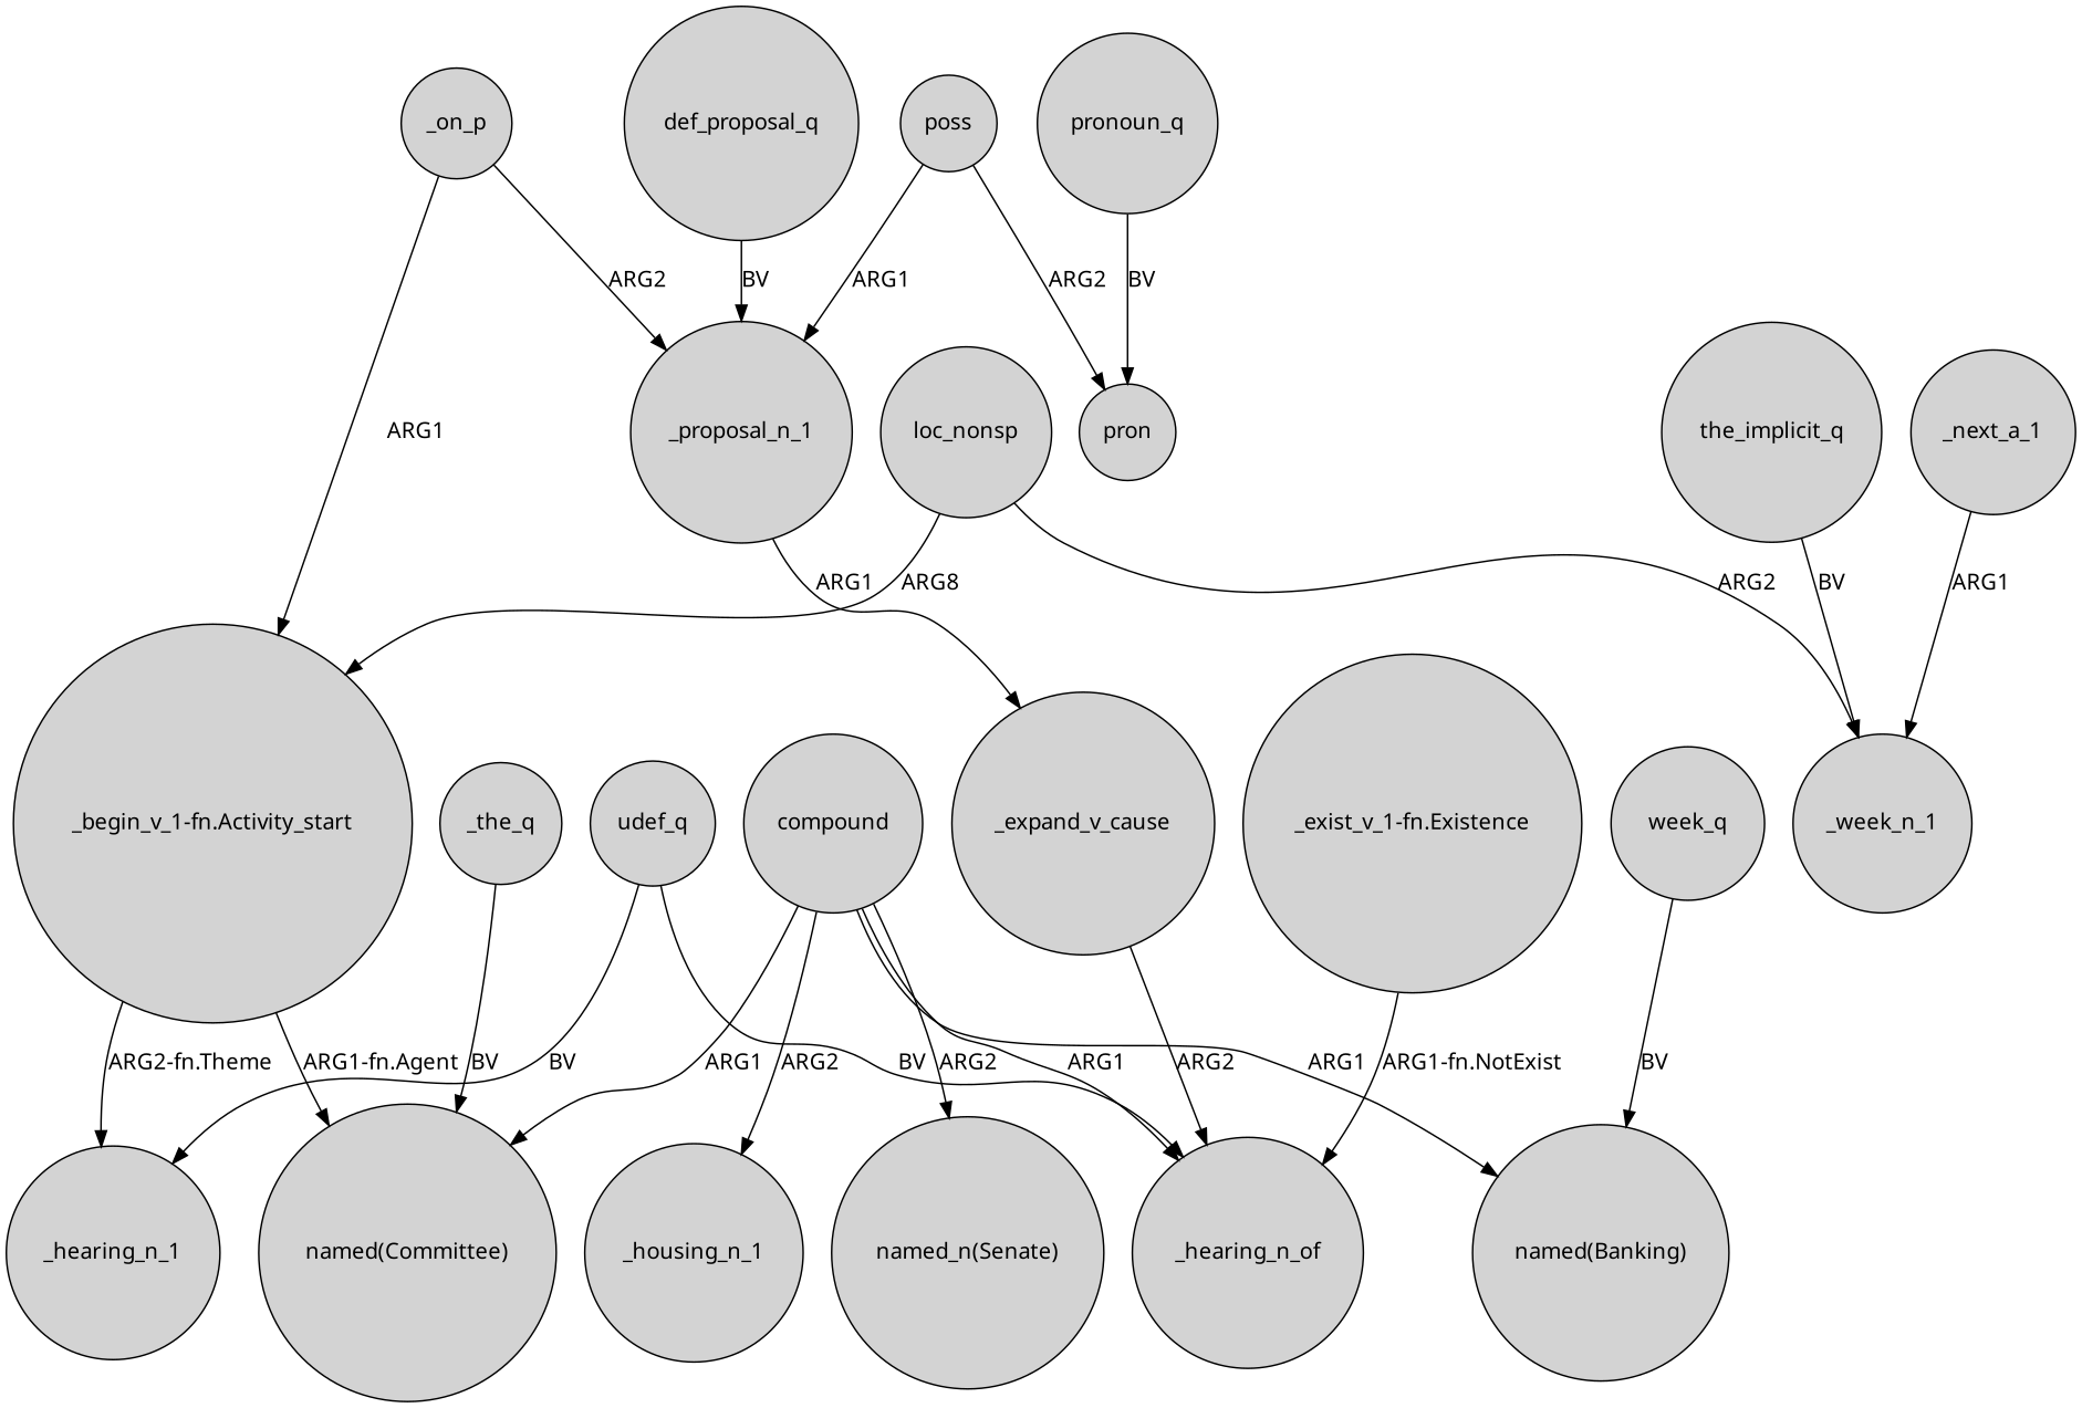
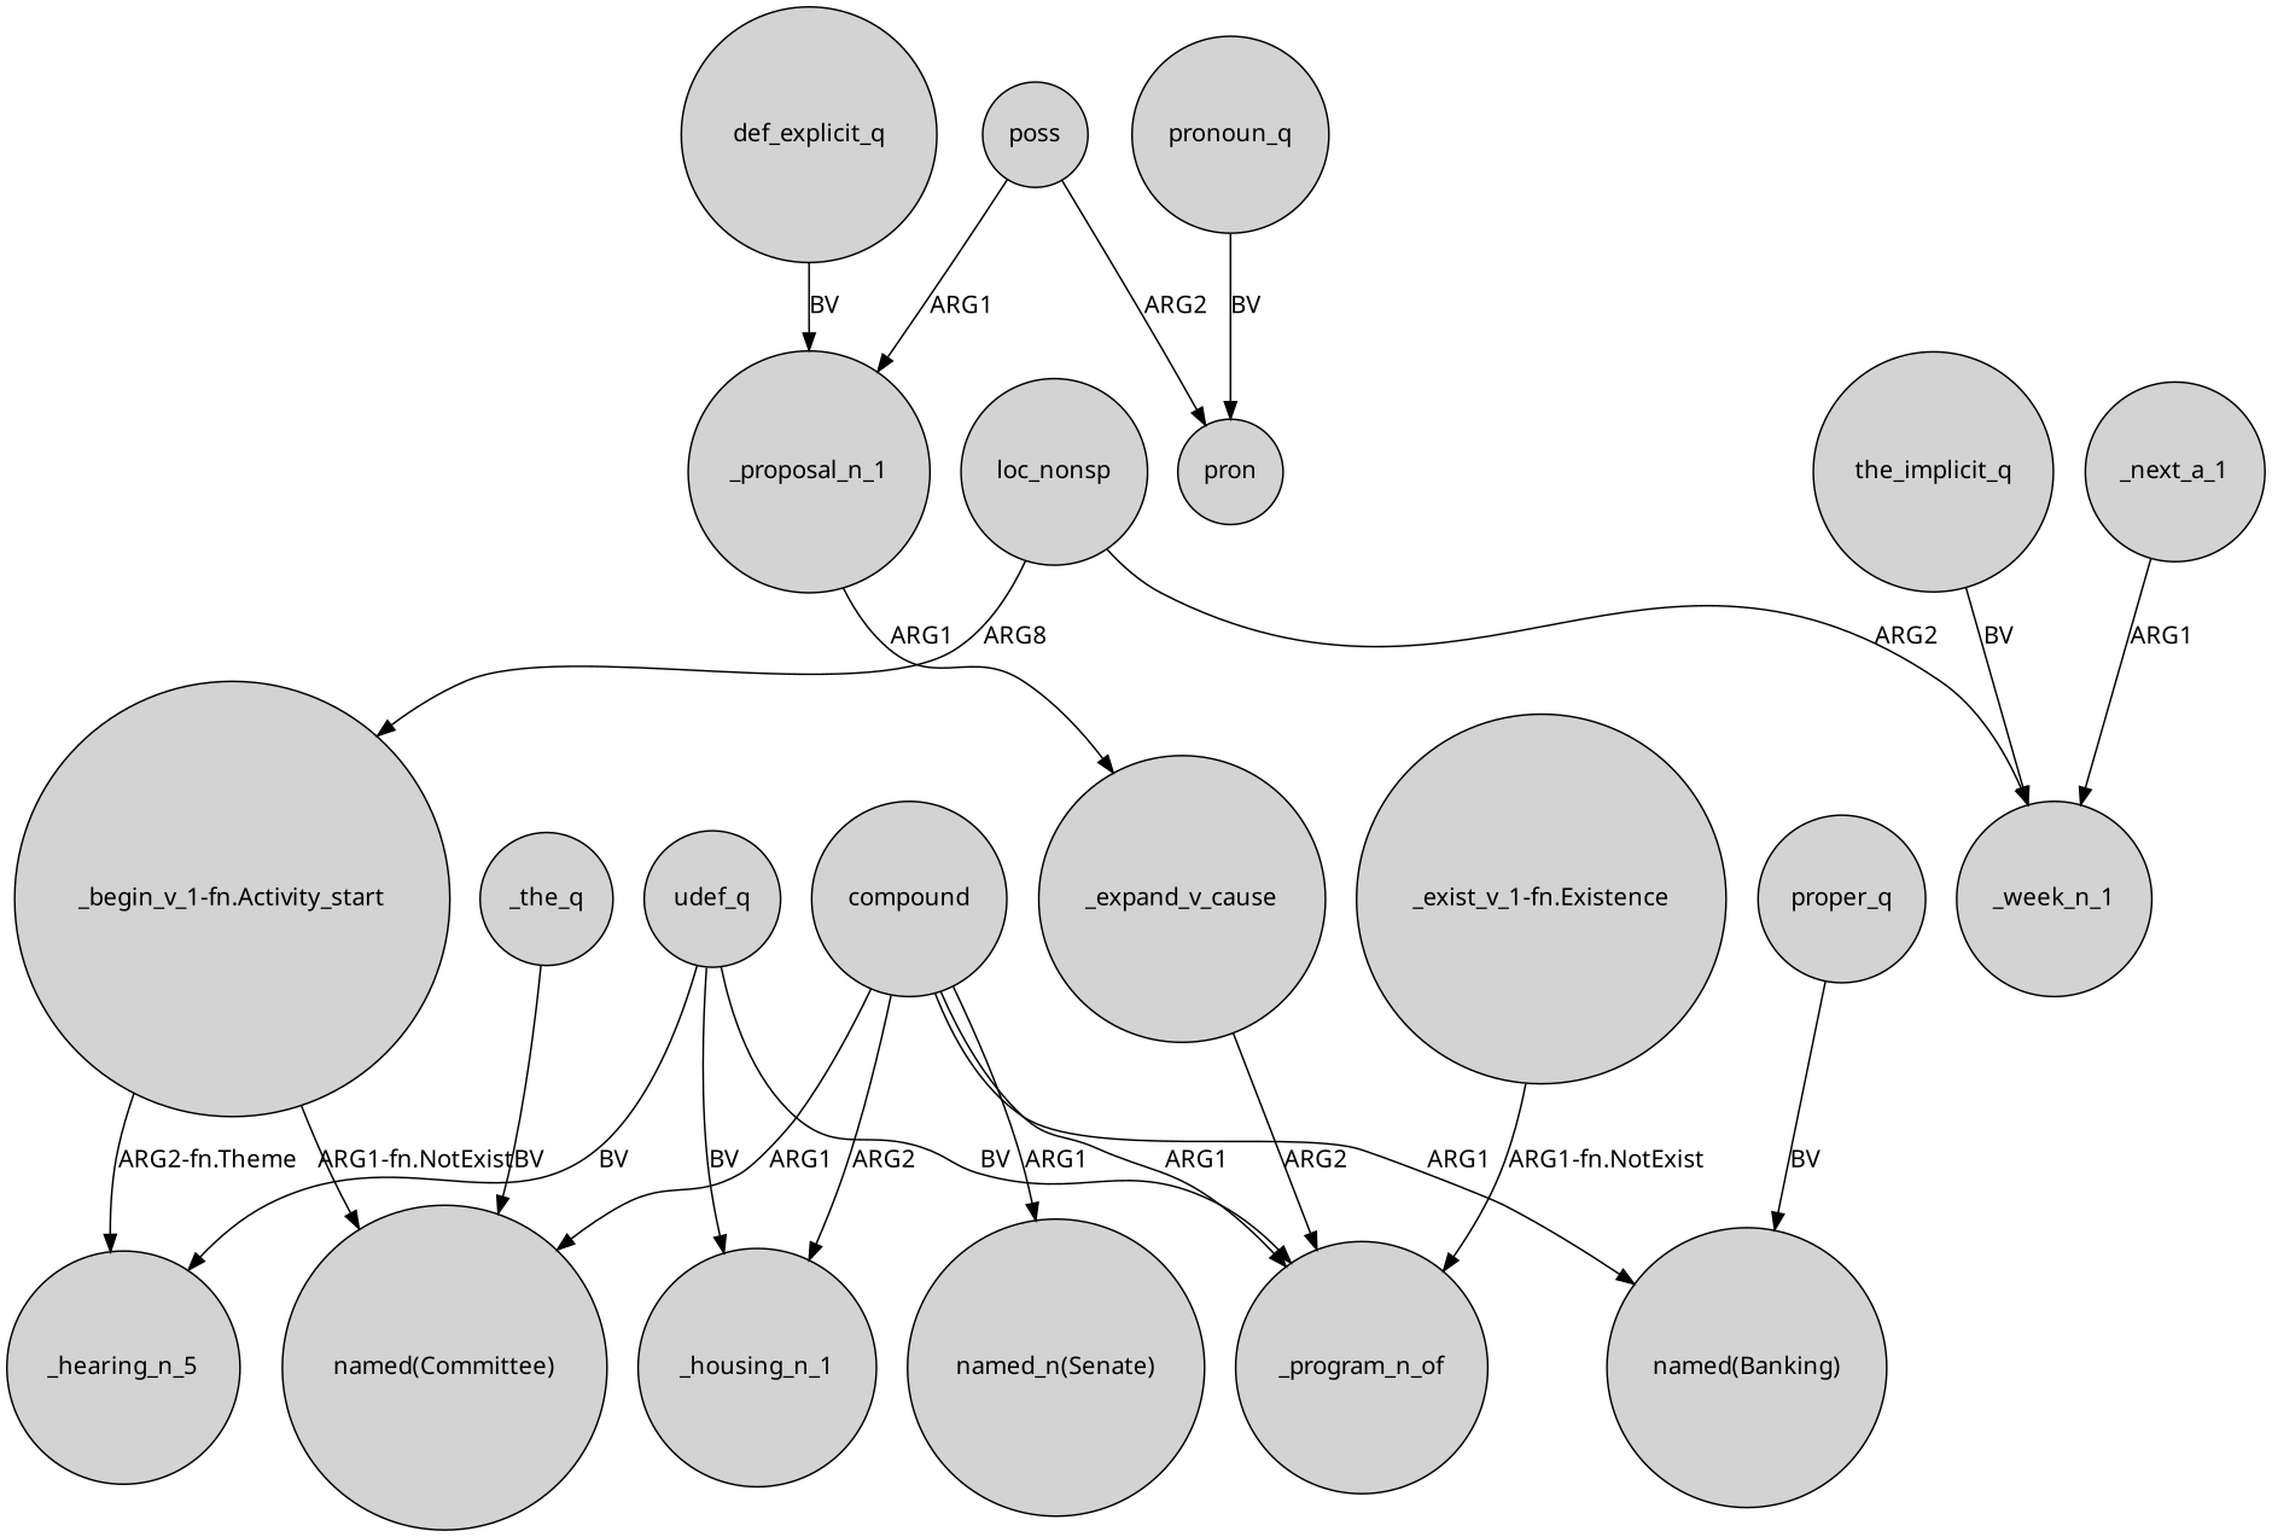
  digraph {
    fontname="Noto Sans"
    node [fontname="Noto Sans" shape=circle style=filled]
    edge [fontname="Noto Sans"]
    udef_q
-   _hearing_n_1
+   _hearing_n_1 [label=_hearing_n_5]
    _housing_n_1
-   _program_n_of [label=_hearing_n_of]
+   _program_n_of
    n5 [label=the_implicit_q]
    _week_n_1
    "_begin_v_1-fn.Activity_start"
    "named(Committee)"
    poss
    pron
    _proposal_n_1
    _expand_v_cause
-   proper_q [label=week_q]
+   proper_q
    "named(Banking)"
    loc_nonsp
-   _on_p
    pronoun_q
    compound
    "named_n(Senate)"
    "_exist_v_1-fn.Existence"
    _next_a_1
-   def_explicit_q [label=def_proposal_q]
+   def_explicit_q
    _the_q
    udef_q -> _hearing_n_1 [label=BV]
+   udef_q -> _housing_n_1 [label=BV]
    udef_q -> _program_n_of [label=BV]
    n5 -> _week_n_1 [label=BV]
    "_begin_v_1-fn.Activity_start" -> _hearing_n_1 [label="ARG2-fn.Theme"]
-   "_begin_v_1-fn.Activity_start" -> "named(Committee)" [label="ARG1-fn.Agent"]
+   "_begin_v_1-fn.Activity_start" -> "named(Committee)" [label="ARG1-fn.NotExist"]
    poss -> pron [label=ARG2]
    poss -> _proposal_n_1 [label=ARG1]
    _proposal_n_1 -> _expand_v_cause [label=ARG1]
    _expand_v_cause -> _program_n_of [label=ARG2]
    proper_q -> "named(Banking)" [label=BV]
    loc_nonsp -> _week_n_1 [label=ARG2]
    loc_nonsp -> "_begin_v_1-fn.Activity_start" [label=ARG8]
-   _on_p -> "_begin_v_1-fn.Activity_start" [label=ARG1]
-   _on_p -> _proposal_n_1 [label=ARG2]
    pronoun_q -> pron [label=BV]
    compound -> _housing_n_1 [label=ARG2]
    compound -> _program_n_of [label=ARG1]
    compound -> "named(Committee)" [label=ARG1]
    compound -> "named(Banking)" [label=ARG1]
-   compound -> "named_n(Senate)" [label=ARG2]
+   compound -> "named_n(Senate)" [label=ARG1]
    "_exist_v_1-fn.Existence" -> _program_n_of [label="ARG1-fn.NotExist"]
    _next_a_1 -> _week_n_1 [label=ARG1]
    def_explicit_q -> _proposal_n_1 [label=BV]
    _the_q -> "named(Committee)" [label=BV]
  }
